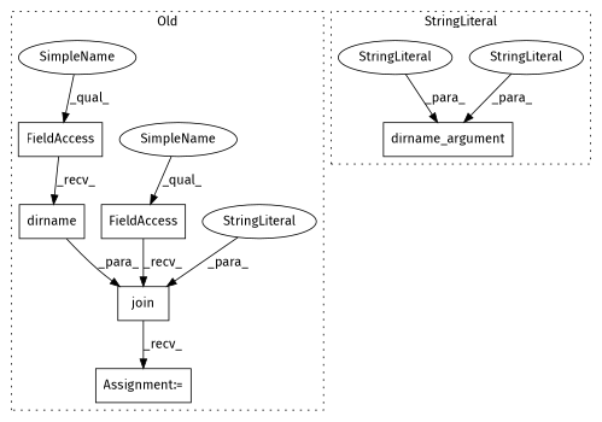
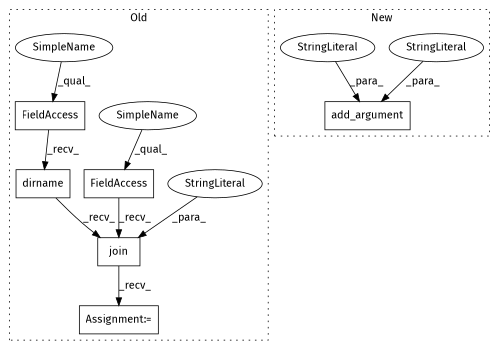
  digraph {
    fontname="Fira Sans"
    node [a=32 fontname="Fira Sans" l=7 s=3549 shape=box]
    edge [fontname="Fira Sans"]
    n1 [l="8,1" label=dirname s="3557,3591"]
    n2 [a=22 label=FieldAccess]
    n3 [a=7 l=1 label="Assignment:=" s=3652]
    n4 [a=22 label=FieldAccess s=3536]
    n5 [l="5,1" label=join s="3544,3629"]
    n6 [a=45 l=4 label=StringLiteral s=3593 shape=ellipse]
    n7 [a=42 l=2 label=SimpleName s=3536 shape=ellipse]
    n8 [a=42 l=2 label=SimpleName shape=ellipse]
-   n9 [l="13,1" label=dirname_argument s="2306,2382"]
+   n9 [l="13,1" label=add_argument s="2306,2382"]
    n10 [a=45 l=13 label=StringLiteral s=2319 shape=ellipse]
    n11 [a=45 l=39 label=StringLiteral s=2343 shape=ellipse]
    subgraph cluster_1 {
      label=Old
      style=dotted
      n1
      n2
      n3
      n4
      n5
      n6
      n7
      n8
    }
    subgraph cluster_2 {
-     label=StringLiteral
+     label=New
      style=dotted
      n9
      n10
      n11
    }
-   n1 -> n5 [label=_para_]
+   n1 -> n5 [label=_recv_]
    n2 -> n1 [label=_recv_]
    n4 -> n5 [label=_recv_]
    n5 -> n3 [label=_recv_]
    n6 -> n5 [label=_para_]
    n7 -> n4 [label=_qual_]
    n8 -> n2 [label=_qual_]
    n10 -> n9 [label=_para_]
    n11 -> n9 [label=_para_]
  }
